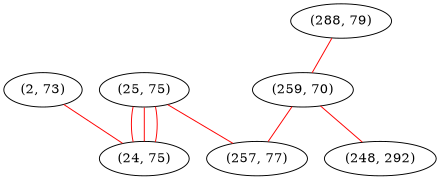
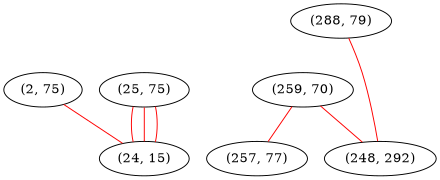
  graph {
    edge [color=red weight=1]
    "(25, 75)"
    "(257, 77)"
-   "(24, 75)"
+   "(24, 75)" [label="(24, 15)"]
    n4 [label="(259, 70)"]
    "(288, 79)"
    "(248, 292)"
-   "(2, 75)" [label="(2, 73)"]
-   "(25, 75)" -- "(257, 77)"
+   "(2, 75)"
    "(25, 75)" -- "(24, 75)"
    "(25, 75)" -- "(24, 75)"
    "(25, 75)" -- "(24, 75)"
    n4 -- "(257, 77)"
    n4 -- "(248, 292)"
-   "(288, 79)" -- n4
+   "(288, 79)" -- "(248, 292)"
    "(2, 75)" -- "(24, 75)"
  }
